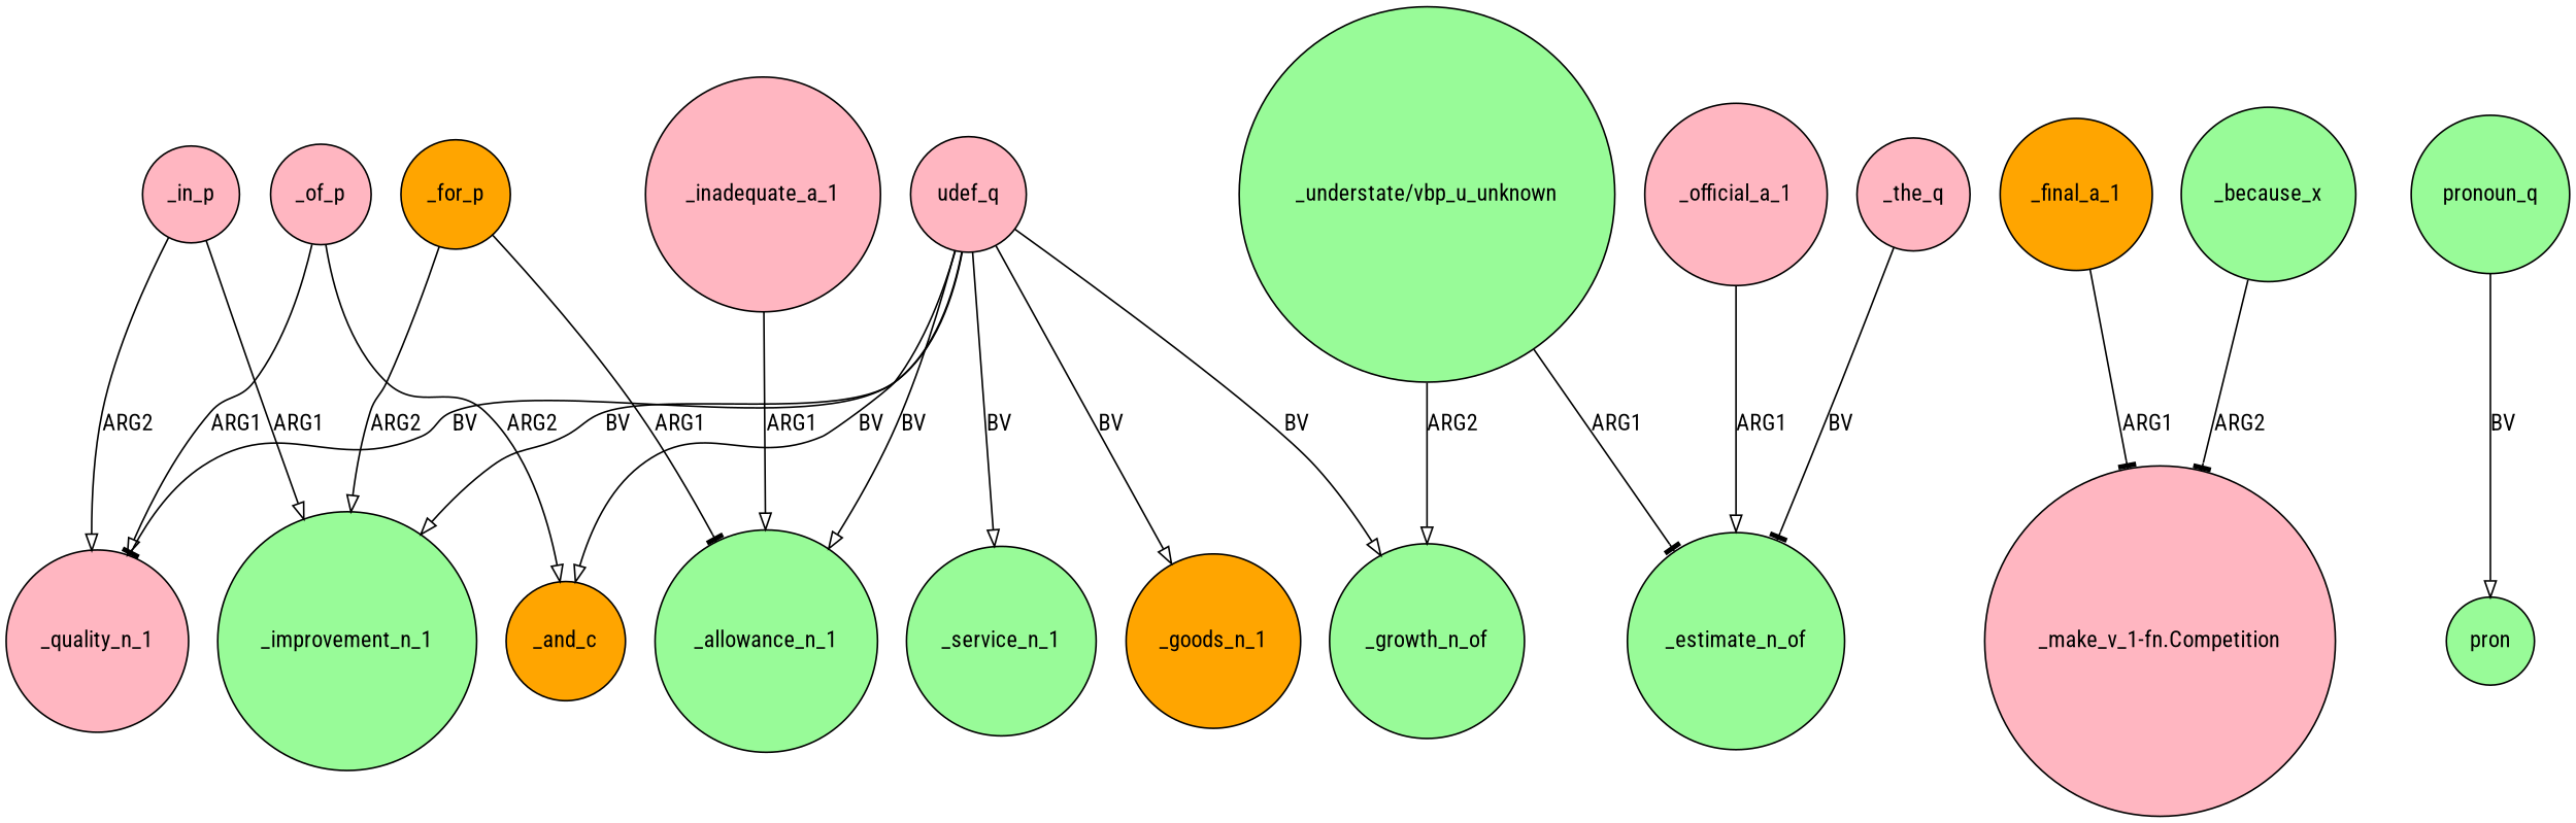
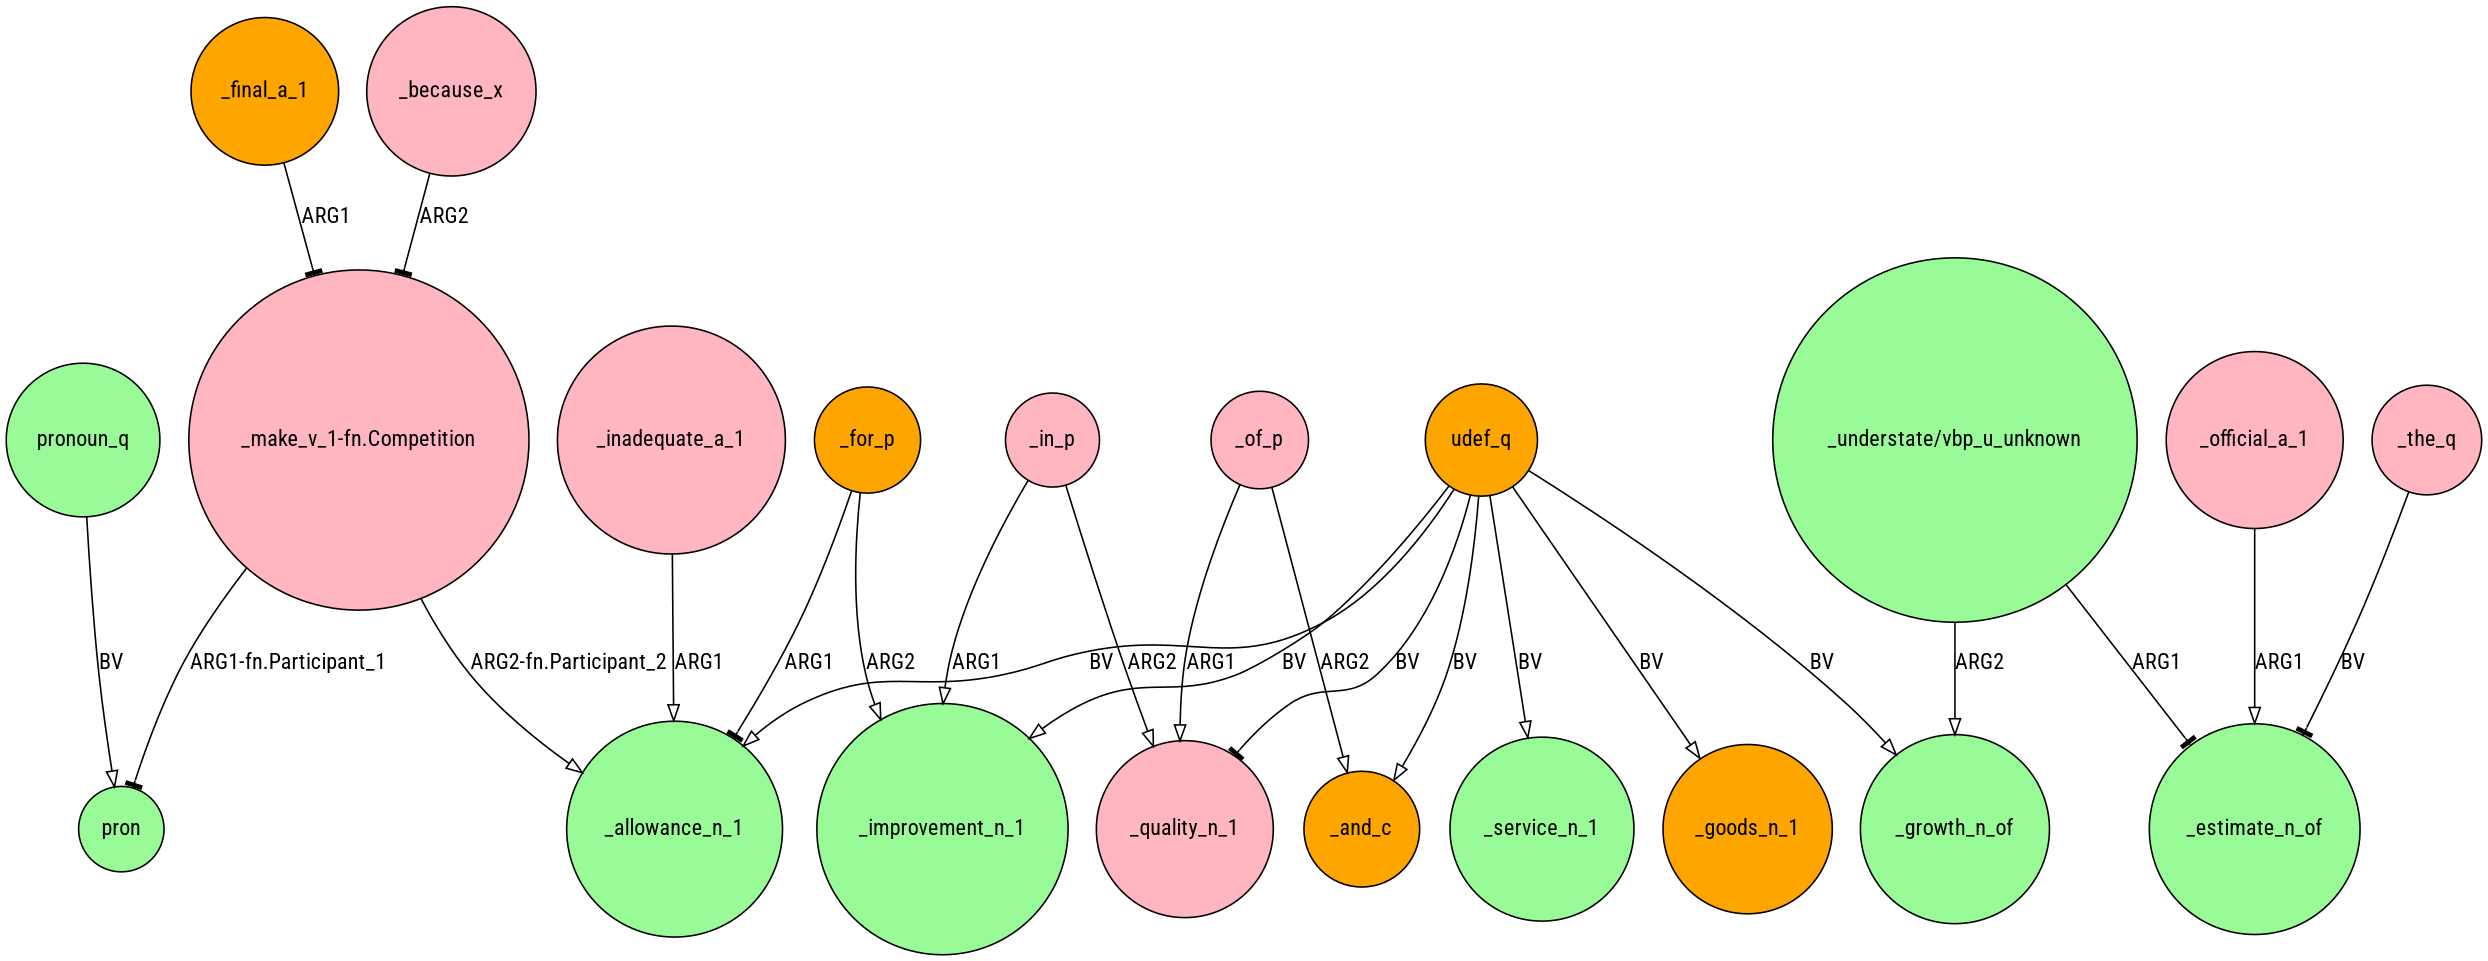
  digraph {
    fontname="Roboto Condensed"
    node [fillcolor=palegreen fontname="Roboto Condensed" shape=circle style=filled]
    edge [arrowhead=onormal fontname="Roboto Condensed"]
    _in_p [fillcolor=lightpink]
    _quality_n_1 [fillcolor=lightpink]
    _improvement_n_1
-   udef_q [fillcolor=lightpink]
+   udef_q [fillcolor=orange]
    _service_n_1
    _and_c [fillcolor=orange]
    _growth_n_of
    _allowance_n_1
    _goods_n_1 [fillcolor=orange]
    _of_p [fillcolor=lightpink]
    "_understate/vbp_u_unknown"
    _estimate_n_of
    _official_a_1 [fillcolor=lightpink]
    _final_a_1 [fillcolor=orange]
    "_make_v_1-fn.Competition" [fillcolor=lightpink]
-   _because_x
+   _because_x [fillcolor=lightpink]
    pron
    _for_p [fillcolor=orange]
    pronoun_q
    _inadequate_a_1 [fillcolor=lightpink]
    _the_q [fillcolor=lightpink]
    _in_p -> _quality_n_1 [label=ARG2]
    _in_p -> _improvement_n_1 [label=ARG1]
    udef_q -> _quality_n_1 [arrowhead=tee label=BV]
    udef_q -> _improvement_n_1 [label=BV]
    udef_q -> _service_n_1 [label=BV]
    udef_q -> _and_c [label=BV]
    udef_q -> _growth_n_of [label=BV]
    udef_q -> _allowance_n_1 [label=BV]
    udef_q -> _goods_n_1 [label=BV]
    _of_p -> _quality_n_1 [label=ARG1]
    _of_p -> _and_c [label=ARG2]
    "_understate/vbp_u_unknown" -> _growth_n_of [label=ARG2]
    "_understate/vbp_u_unknown" -> _estimate_n_of [arrowhead=tee label=ARG1]
    _official_a_1 -> _estimate_n_of [label=ARG1]
    _final_a_1 -> "_make_v_1-fn.Competition" [arrowhead=tee label=ARG1]
+   "_make_v_1-fn.Competition" -> _allowance_n_1 [label="ARG2-fn.Participant_2"]
+   "_make_v_1-fn.Competition" -> pron [arrowhead=tee label="ARG1-fn.Participant_1"]
    _because_x -> "_make_v_1-fn.Competition" [arrowhead=tee label=ARG2]
    _for_p -> _improvement_n_1 [label=ARG2]
    _for_p -> _allowance_n_1 [arrowhead=tee label=ARG1]
    pronoun_q -> pron [label=BV]
    _inadequate_a_1 -> _allowance_n_1 [label=ARG1]
    _the_q -> _estimate_n_of [arrowhead=tee label=BV]
  }
